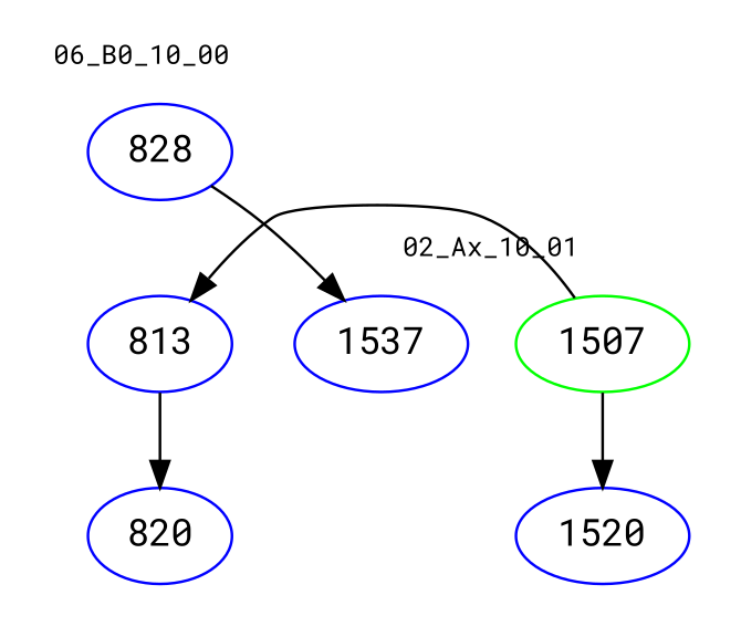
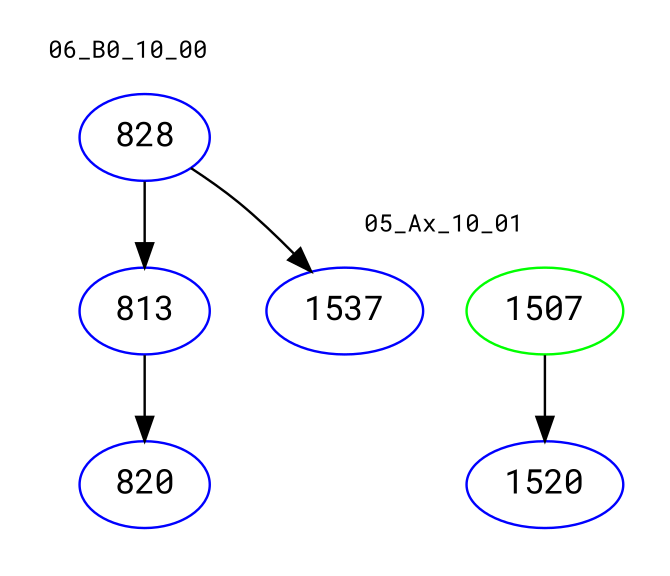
  digraph {
    fontname="Roboto Mono"
    node [color=blue fontname="Roboto Mono"]
    edge [color=black fontname="Roboto Mono"]
    n1 [color=green label=1507]
    n2 [label=1520]
    n3 [label=1537]
    n4 [label=828]
    n5 [label=813]
    n6 [label=820]
    subgraph cluster_1 {
      color=white
      fontsize=10
-     label="02_Ax_10_01"
+     label="05_Ax_10_01"
      n1
      n2
      n3
    }
    subgraph cluster_2 {
      color=white
      fontsize=10
      label="06_B0_10_00"
      n4
      n5
      n6
    }
    n1 -> n2
    n4 -> n3
-   n1 -> n5
+   n4 -> n5
    n5 -> n6
  }
